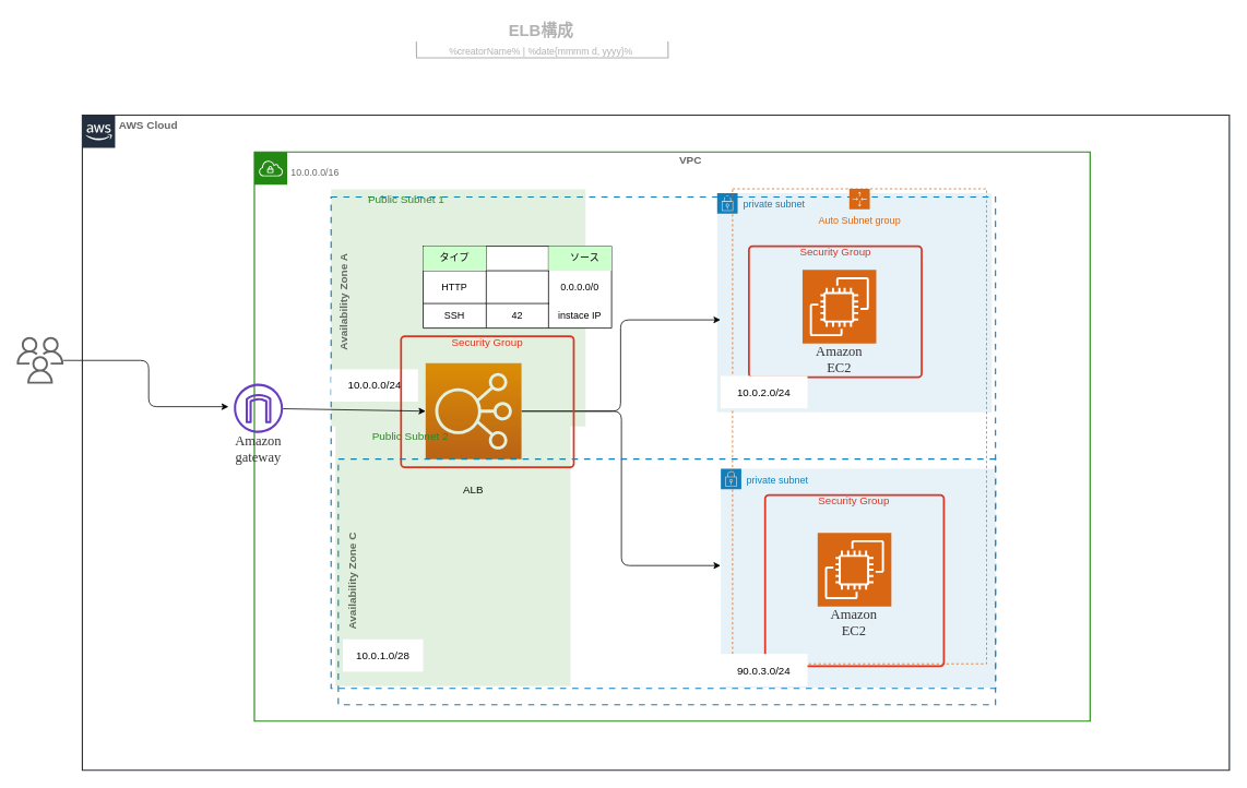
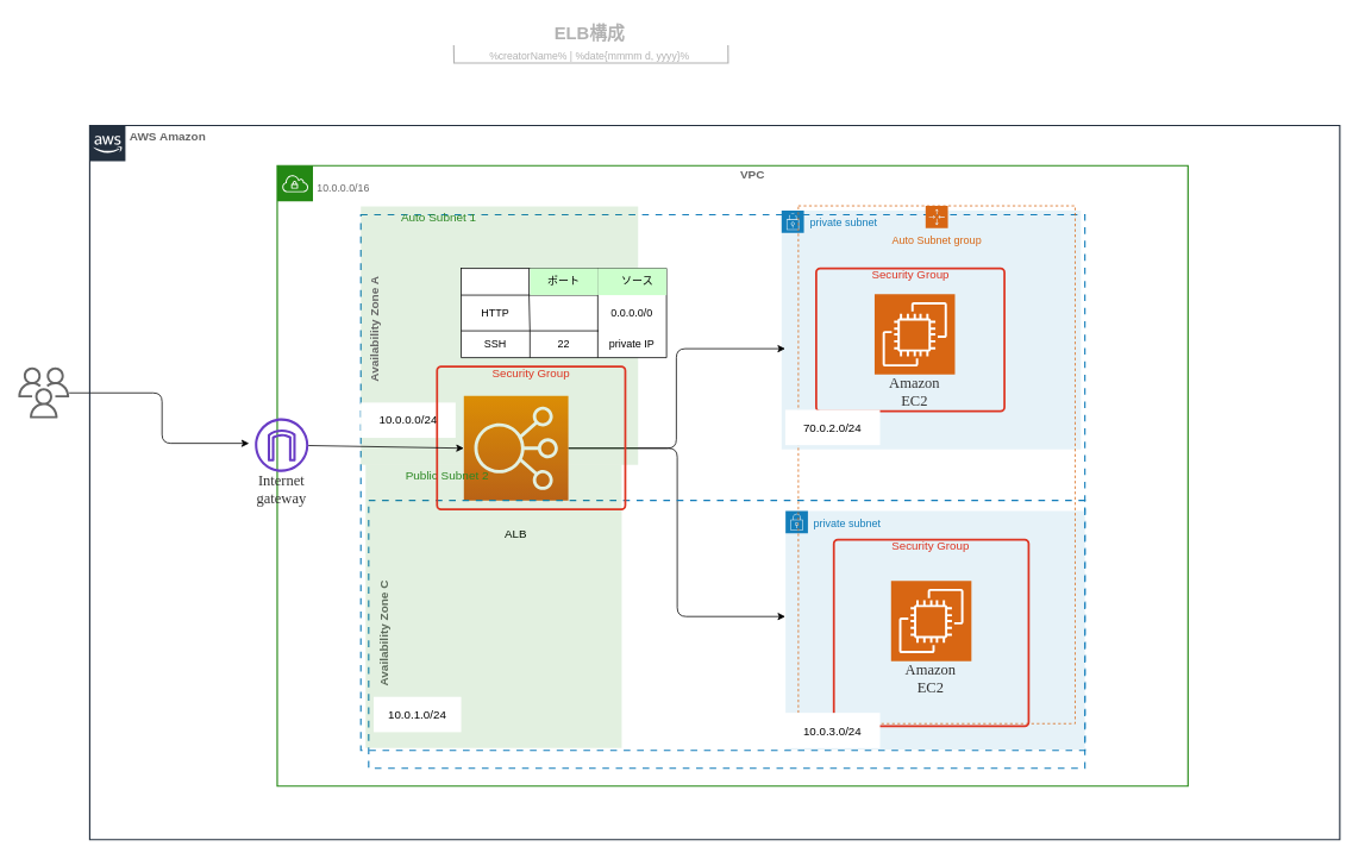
  <mxCell id="0" />
  <mxCell id="1" parent="0" />
  <mxCell id="2" style="edgeStyle=orthogonalEdgeStyle;html=1;entryX=-0.109;entryY=0.467;entryDx=0;entryDy=0;entryPerimeter=0;" parent="1" source="3" target="41" edge="1"><mxGeometry relative="1" as="geometry"><mxPoint x="150" y="510.5" as="targetPoint" /></mxGeometry></mxCell>
  <mxCell id="3" value="" style="html=1;overflow=block;blockSpacing=1;whiteSpace=wrap;shape=mxgraph.aws4.users;labelPosition=center;verticalLabelPosition=bottom;align=center;verticalAlign=top;pointerEvents=1;fontSize=13;spacing=0;strokeOpacity=100;fillOpacity=100;fillColor=#666666;strokeWidth=1.5;strokeColor=none;" parent="1" vertex="1"><mxGeometry x="20" y="411" width="57" height="57" as="geometry" /></mxCell>
  <mxCell id="4" value="&lt;div style=&quot;display: flex ; justify-content: center ; text-align: center ; align-items: baseline ; font-size: 0 ; line-height: 1.25 ; margin-top: -2px&quot;&gt;&lt;span&gt;&lt;span style=&quot;font-size: 13.3px ; color: #666666 ; font-weight: bold&quot;&gt;VPC&lt;br&gt;&lt;/span&gt;&lt;/span&gt;&lt;/div&gt;&lt;div style=&quot;display: flex ; justify-content: flex-start ; text-align: left ; align-items: baseline ; font-size: 0 ; line-height: 1.25 ; margin-top: -2px&quot;&gt;&lt;span&gt;&lt;span style=&quot;font-size: 13px ; color: #666666&quot;&gt;&lt;span style=&quot;font-size: 11.7px ; color: #666666&quot;&gt;10.0.0.0/16&lt;/span&gt;&lt;/span&gt;&lt;/span&gt;&lt;/div&gt;" style="html=1;overflow=block;blockSpacing=1;whiteSpace=wrap;shape=mxgraph.aws4.group;grIcon=mxgraph.aws4.group_vpc;verticalAlign=top;align=left;grIconSize=40;spacingLeft=45;spacingTop=5;fontColor=#2C8723;container=1;pointerEvents=0;collapsible=0;recursiveResize=0;fontSize=13;spacing=0;strokeColor=#248814;strokeOpacity=100;fillOpacity=0;fillColor=#000000;strokeWidth=1.5;" parent="1" vertex="1"><mxGeometry x="310" y="185" width="1020" height="695" as="geometry" /></mxCell>
- <mxCell id="5" value="AWS Cloud" style="html=1;overflow=block;blockSpacing=1;whiteSpace=wrap;shape=mxgraph.aws4.group;grIcon=mxgraph.aws4.group_aws_cloud_alt;verticalAlign=top;align=left;grIconSize=40;spacingLeft=45;spacingTop=5;container=1;pointerEvents=0;collapsible=0;recursiveResize=0;fontSize=13.3;fontColor=#666666;fontStyle=1;spacing=0;strokeColor=#232f3e;strokeOpacity=100;fillOpacity=0;fillColor=#000000;strokeWidth=1.5;" parent="1" vertex="1"><mxGeometry x="100" y="140" width="1400" height="800" as="geometry" /></mxCell>
+ <mxCell id="5" value="AWS Amazon" style="html=1;overflow=block;blockSpacing=1;whiteSpace=wrap;shape=mxgraph.aws4.group;grIcon=mxgraph.aws4.group_aws_cloud_alt;verticalAlign=top;align=left;grIconSize=40;spacingLeft=45;spacingTop=5;container=1;pointerEvents=0;collapsible=0;recursiveResize=0;fontSize=13.3;fontColor=#666666;fontStyle=1;spacing=0;strokeColor=#232f3e;strokeOpacity=100;fillOpacity=0;fillColor=#000000;strokeWidth=1.5;" parent="1" vertex="1"><mxGeometry x="100" y="140" width="1400" height="800" as="geometry" /></mxCell>
  <mxCell id="6" value="private subnet" style="points=[[0,0],[0.25,0],[0.5,0],[0.75,0],[1,0],[1,0.25],[1,0.5],[1,0.75],[1,1],[0.75,1],[0.5,1],[0.25,1],[0,1],[0,0.75],[0,0.5],[0,0.25]];outlineConnect=0;gradientColor=none;html=1;whiteSpace=wrap;fontSize=12;fontStyle=0;container=1;pointerEvents=0;collapsible=0;recursiveResize=0;shape=mxgraph.aws4.group;grIcon=mxgraph.aws4.group_security_group;grStroke=0;strokeColor=#147EBA;fillColor=#E6F2F8;verticalAlign=top;align=left;spacingLeft=30;fontColor=#147EBA;dashed=0;" parent="5" vertex="1"><mxGeometry x="774.852" y="95.278" width="335.218" height="267.442" as="geometry" /></mxCell>
  <mxCell id="7" style="edgeStyle=elbowEdgeStyle;html=1;exitX=1;exitY=0.5;exitDx=0;exitDy=0;exitPerimeter=0;entryX=0.633;entryY=0.25;entryDx=0;entryDy=0;entryPerimeter=0;" parent="5" source="9" target="15" edge="1"><mxGeometry relative="1" as="geometry" /></mxCell>
  <mxCell id="8" style="edgeStyle=elbowEdgeStyle;html=1;exitX=1;exitY=0.5;exitDx=0;exitDy=0;exitPerimeter=0;" parent="5" source="9" edge="1"><mxGeometry relative="1" as="geometry"><mxPoint x="779" y="550" as="targetPoint" /></mxGeometry></mxCell>
  <mxCell id="9" value="" style="sketch=0;points=[[0,0,0],[0.25,0,0],[0.5,0,0],[0.75,0,0],[1,0,0],[0,1,0],[0.25,1,0],[0.5,1,0],[0.75,1,0],[1,1,0],[0,0.25,0],[0,0.5,0],[0,0.75,0],[1,0.25,0],[1,0.5,0],[1,0.75,0]];outlineConnect=0;fontColor=#232F3E;gradientColor=#F78E04;gradientDirection=north;fillColor=#D05C17;strokeColor=#ffffff;dashed=0;verticalLabelPosition=bottom;verticalAlign=top;align=center;html=1;fontSize=12;fontStyle=0;aspect=fixed;shape=mxgraph.aws4.resourceIcon;resIcon=mxgraph.aws4.elastic_load_balancing;" parent="5" vertex="1"><mxGeometry x="419" y="303" width="117" height="117" as="geometry" /></mxCell>
  <mxCell id="10" value="ALB" style="html=1;overflow=block;blockSpacing=1;whiteSpace=wrap;fontSize=13;spacing=3.8;strokeOpacity=100;fillOpacity=100;fillColor=#ffffff;strokeWidth=0.8;strokeColor=none;" parent="5" vertex="1"><mxGeometry x="440.923" y="440" width="73.153" height="34" as="geometry" /></mxCell>
  <mxCell id="11" value="" style="group;dropTarget=0;pointerEvents=0;" parent="5" vertex="1"><mxGeometry x="210" y="420" width="904.54" height="300" as="geometry" /></mxCell>
  <mxCell id="12" value="" style="html=1;overflow=block;blockSpacing=1;whiteSpace=wrap;verticalAlign=top;dashed=1;dashPattern=5 5;fontColor=#0E82B8;strokeOpacity=100;strokeColor=#147eba;container=1;pointerEvents=0;collapsible=0;recursiveResize=0;fontSize=13;align=center;spacing=0;fillOpacity=0;fillColor=#000000;strokeWidth=1.5;" parent="11" vertex="1"><mxGeometry x="102.411" width="802.129" height="300" as="geometry" /></mxCell>
  <mxCell id="13" value="private subnet" style="points=[[0,0],[0.25,0],[0.5,0],[0.75,0],[1,0],[1,0.25],[1,0.5],[1,0.75],[1,1],[0.75,1],[0.5,1],[0.25,1],[0,1],[0,0.75],[0,0.5],[0,0.25]];outlineConnect=0;gradientColor=none;html=1;whiteSpace=wrap;fontSize=12;fontStyle=0;container=1;pointerEvents=0;collapsible=0;recursiveResize=0;shape=mxgraph.aws4.group;grIcon=mxgraph.aws4.group_security_group;grStroke=0;strokeColor=#147EBA;fillColor=#E6F2F8;verticalAlign=top;align=left;spacingLeft=30;fontColor=#147EBA;dashed=0;" parent="12" vertex="1"><mxGeometry x="466.911" y="11.628" width="335.218" height="267.442" as="geometry" /></mxCell>
  <mxCell id="14" value="Availability Zone C" style="html=1;overflow=block;blockSpacing=1;whiteSpace=wrap;fontSize=13.3;fontColor=#666666;fontStyle=1;align=center;spacing=3.8;verticalAlign=bottom;strokeOpacity=0;fillOpacity=0;rotation=-90;fillColor=#ffffff;strokeWidth=1.5;" parent="11" vertex="1"><mxGeometry y="133.721" width="229.758" height="31.395" as="geometry" /></mxCell>
  <mxCell id="15" value="" style="group;dropTarget=0;pointerEvents=0;" parent="5" vertex="1"><mxGeometry x="200" y="100" width="914.54" height="600" as="geometry" /></mxCell>
  <mxCell id="16" value="" style="html=1;overflow=block;blockSpacing=1;whiteSpace=wrap;verticalAlign=top;dashed=1;dashPattern=5 5;fontColor=#0E82B8;strokeOpacity=100;strokeColor=#147eba;container=1;pointerEvents=0;collapsible=0;recursiveResize=0;fontSize=13;align=center;spacing=0;fillOpacity=0;fillColor=#000000;strokeWidth=1.5;" parent="15" vertex="1"><mxGeometry x="103.618" width="810.922" height="600" as="geometry" /></mxCell>
  <mxCell id="17" value="Security Group" style="html=1;overflow=block;blockSpacing=1;whiteSpace=wrap;verticalAlign=top;container=1;pointerEvents=0;collapsible=0;recursiveResize=0;fontSize=13;fontColor=#dd3522;spacing=0;strokeColor=#dd3522;strokeOpacity=100;fillOpacity=0;rounded=1;absoluteArcSize=1;arcSize=9;fillColor=#ffffff;strokeWidth=2.3;" parent="16" vertex="1"><mxGeometry x="510" y="60" width="210.82" height="160" as="geometry" /></mxCell>
- <mxCell id="18" value="Public Subnet 1" style="html=1;overflow=block;blockSpacing=1;whiteSpace=wrap;shape=mxgraph.aws4.group;grIcon=mxgraph.aws4.group_security_group;grStroke=0;verticalAlign=top;align=left;grIconSize=40;spacingLeft=45;spacingTop=5;strokeColor=#2C8723;fontColor=#2C8723;fillOpacity=13;fillColor=#248814;container=1;pointerEvents=0;collapsible=0;recursiveResize=0;fontSize=13.3;spacing=0;strokeOpacity=0;strokeWidth=1.5;" parent="16" vertex="1"><mxGeometry y="-9.44" width="310.54" height="289.44" as="geometry" /></mxCell>
+ <mxCell id="18" value="Auto Subnet 1" style="html=1;overflow=block;blockSpacing=1;whiteSpace=wrap;shape=mxgraph.aws4.group;grIcon=mxgraph.aws4.group_security_group;grStroke=0;verticalAlign=top;align=left;grIconSize=40;spacingLeft=45;spacingTop=5;strokeColor=#2C8723;fontColor=#2C8723;fillOpacity=13;fillColor=#248814;container=1;pointerEvents=0;collapsible=0;recursiveResize=0;fontSize=13.3;spacing=0;strokeOpacity=0;strokeWidth=1.5;" parent="16" vertex="1"><mxGeometry y="-9.44" width="310.54" height="289.44" as="geometry" /></mxCell>
  <mxCell id="19" value="10.0.0.0/24" style="html=1;overflow=block;blockSpacing=1;whiteSpace=wrap;fontSize=13;spacing=3.8;strokeOpacity=100;fillOpacity=100;fillColor=#ffffff;strokeWidth=0.8;strokeColor=none;" parent="18" vertex="1"><mxGeometry x="0.006" y="219.767" width="106.078" height="39.535" as="geometry" /></mxCell>
  <mxCell id="20" value="Auto Subnet group" style="points=[[0,0],[0.25,0],[0.5,0],[0.75,0],[1,0],[1,0.25],[1,0.5],[1,0.75],[1,1],[0.75,1],[0.5,1],[0.25,1],[0,1],[0,0.75],[0,0.5],[0,0.25]];outlineConnect=0;gradientColor=none;html=1;whiteSpace=wrap;fontSize=12;fontStyle=0;container=1;pointerEvents=0;collapsible=0;recursiveResize=0;shape=mxgraph.aws4.groupCenter;grIcon=mxgraph.aws4.group_auto_scaling_group;grStroke=1;strokeColor=#D86613;fillColor=none;verticalAlign=top;align=center;fontColor=#D86613;dashed=1;spacingTop=25;" parent="16" vertex="1"><mxGeometry x="490" y="-10" width="310" height="580" as="geometry" /></mxCell>
  <mxCell id="21" value="Availability Zone A" style="html=1;overflow=block;blockSpacing=1;whiteSpace=wrap;fontSize=13.3;fontColor=#666666;fontStyle=1;align=center;spacing=3.8;verticalAlign=bottom;strokeOpacity=0;fillOpacity=0;rotation=-90;fillColor=#ffffff;strokeWidth=1.5;" parent="15" vertex="1"><mxGeometry y="115" width="232.464" height="27" as="geometry" /></mxCell>
  <mxCell id="22" value="Security Group" style="html=1;overflow=block;blockSpacing=1;whiteSpace=wrap;verticalAlign=top;container=1;pointerEvents=0;collapsible=0;recursiveResize=0;fontSize=13;fontColor=#dd3522;spacing=0;strokeColor=#dd3522;strokeOpacity=100;fillOpacity=0;rounded=1;absoluteArcSize=1;arcSize=9;fillColor=#ffffff;strokeWidth=2.3;" parent="5" vertex="1"><mxGeometry x="833.373" y="464.004" width="218.181" height="208.721" as="geometry" /></mxCell>
  <mxCell id="23" value="Public Subnet 2" style="html=1;overflow=block;blockSpacing=1;whiteSpace=wrap;shape=mxgraph.aws4.group;grIcon=mxgraph.aws4.group_security_group;grStroke=0;verticalAlign=top;align=left;grIconSize=40;spacingLeft=45;spacingTop=5;strokeColor=#2C8723;fontColor=#2C8723;fillOpacity=13;fillColor=#248814;container=1;pointerEvents=0;collapsible=0;recursiveResize=0;fontSize=13.3;spacing=0;strokeOpacity=0;strokeWidth=1.5;" parent="5" vertex="1"><mxGeometry x="309" y="380" width="286.77" height="317.44" as="geometry" /></mxCell>
- <mxCell id="24" value="10.0.2.0/24" style="html=1;overflow=block;blockSpacing=1;whiteSpace=wrap;fontSize=13;spacing=3.8;strokeOpacity=100;fillOpacity=100;fillColor=#ffffff;strokeWidth=0.8;strokeColor=none;" parent="5" vertex="1"><mxGeometry x="778.999" y="318.467" width="106.078" height="39.535" as="geometry" /></mxCell>
- <mxCell id="25" value="90.0.3.0/24" style="html=1;overflow=block;blockSpacing=1;whiteSpace=wrap;fontSize=13;spacing=3.8;strokeOpacity=100;fillOpacity=100;fillColor=#ffffff;strokeWidth=0.8;strokeColor=none;" parent="5" vertex="1"><mxGeometry x="778.999" y="657.907" width="106.078" height="39.535" as="geometry" /></mxCell>
+ <mxCell id="24" value="70.0.2.0/24" style="html=1;overflow=block;blockSpacing=1;whiteSpace=wrap;fontSize=13;spacing=3.8;strokeOpacity=100;fillOpacity=100;fillColor=#ffffff;strokeWidth=0.8;strokeColor=none;" parent="5" vertex="1"><mxGeometry x="778.999" y="318.467" width="106.078" height="39.535" as="geometry" /></mxCell>
+ <mxCell id="25" value="10.0.3.0/24" style="html=1;overflow=block;blockSpacing=1;whiteSpace=wrap;fontSize=13;spacing=3.8;strokeOpacity=100;fillOpacity=100;fillColor=#ffffff;strokeWidth=0.8;strokeColor=none;" parent="5" vertex="1"><mxGeometry x="778.999" y="657.907" width="106.078" height="39.535" as="geometry" /></mxCell>
  <mxCell id="26" value="Amazon EC2" style="html=1;overflow=block;blockSpacing=1;whiteSpace=wrap;shape=mxgraph.aws4.resourceIcon;resIcon=mxgraph.aws4.ec2;verticalLabelPosition=bottom;align=center;verticalAlign=top;strokeColor=#ffffff;pointerEvents=1;fontSize=16.7;fontFamily=Lucid JP;fontColor=#333333;spacing=0;strokeOpacity=100;rounded=1;absoluteArcSize=1;arcSize=9;fillColor=#d86613;strokeWidth=2.3;" parent="5" vertex="1"><mxGeometry x="879" y="189" width="90" height="90" as="geometry" /></mxCell>
  <mxCell id="27" value="Amazon EC2" style="html=1;overflow=block;blockSpacing=1;whiteSpace=wrap;shape=mxgraph.aws4.resourceIcon;resIcon=mxgraph.aws4.ec2;verticalLabelPosition=bottom;align=center;verticalAlign=top;strokeColor=#ffffff;pointerEvents=1;fontSize=16.7;fontFamily=Lucid JP;fontColor=#333333;spacing=0;strokeOpacity=100;rounded=1;absoluteArcSize=1;arcSize=9;fillColor=#d86613;strokeWidth=2.3;" parent="5" vertex="1"><mxGeometry x="897.46" y="510" width="90" height="90" as="geometry" /></mxCell>
  <mxCell id="28" value="Security Group" style="html=1;overflow=block;blockSpacing=1;whiteSpace=wrap;verticalAlign=top;container=1;pointerEvents=0;collapsible=0;recursiveResize=0;fontSize=13;fontColor=#dd3522;spacing=0;strokeColor=#dd3522;strokeOpacity=100;fillOpacity=0;rounded=1;absoluteArcSize=1;arcSize=9;fillColor=#ffffff;strokeWidth=2.3;" parent="5" vertex="1"><mxGeometry x="388.998" y="270" width="210.82" height="160" as="geometry" /></mxCell>
  <mxCell id="29" value="" style="shape=table;html=1;whiteSpace=wrap;startSize=0;container=1;collapsible=0;childLayout=tableLayout;" parent="5" vertex="1"><mxGeometry x="416" y="160" width="230" height="100" as="geometry" /></mxCell>
  <mxCell id="30" value="" style="shape=partialRectangle;html=1;whiteSpace=wrap;collapsible=0;dropTarget=0;pointerEvents=0;fillColor=none;top=0;left=0;bottom=0;right=0;points=[[0,0.5],[1,0.5]];portConstraint=eastwest;" parent="29" vertex="1"><mxGeometry width="230" height="30" as="geometry" /></mxCell>
- <mxCell id="31" value="タイプ" style="shape=partialRectangle;html=1;whiteSpace=wrap;connectable=0;fillColor=#CCFFCC;top=0;left=0;bottom=0;right=0;overflow=hidden;pointerEvents=1;" parent="30" vertex="1"><mxGeometry width="77" height="30" as="geometry"><mxRectangle width="77" height="30" as="alternateBounds" /></mxGeometry></mxCell>
+ <mxCell id="32" value="ポート" style="shape=partialRectangle;html=1;whiteSpace=wrap;connectable=0;fillColor=#CCFFCC;top=0;left=0;bottom=0;right=0;overflow=hidden;pointerEvents=1;" parent="30" vertex="1"><mxGeometry x="77" width="76" height="30" as="geometry"><mxRectangle width="76" height="30" as="alternateBounds" /></mxGeometry></mxCell>
  <mxCell id="33" value="　ソース" style="shape=partialRectangle;html=1;whiteSpace=wrap;connectable=0;fillColor=#CCFFCC;top=0;left=0;bottom=0;right=0;overflow=hidden;pointerEvents=1;" parent="30" vertex="1"><mxGeometry x="153" width="77" height="30" as="geometry"><mxRectangle width="77" height="30" as="alternateBounds" /></mxGeometry></mxCell>
  <mxCell id="34" value="" style="shape=partialRectangle;html=1;whiteSpace=wrap;collapsible=0;dropTarget=0;pointerEvents=0;fillColor=none;top=0;left=0;bottom=0;right=0;points=[[0,0.5],[1,0.5]];portConstraint=eastwest;" parent="29" vertex="1"><mxGeometry y="30" width="230" height="40" as="geometry" /></mxCell>
  <mxCell id="35" value="HTTP" style="shape=partialRectangle;html=1;whiteSpace=wrap;connectable=0;fillColor=none;top=0;left=0;bottom=0;right=0;overflow=hidden;pointerEvents=1;" parent="34" vertex="1"><mxGeometry width="77" height="40" as="geometry"><mxRectangle width="77" height="40" as="alternateBounds" /></mxGeometry></mxCell>
  <mxCell id="36" value="0.0.0.0/0" style="shape=partialRectangle;html=1;whiteSpace=wrap;connectable=0;fillColor=none;top=0;left=0;bottom=0;right=0;overflow=hidden;pointerEvents=1;" parent="34" vertex="1"><mxGeometry x="153" width="77" height="40" as="geometry"><mxRectangle width="77" height="40" as="alternateBounds" /></mxGeometry></mxCell>
  <mxCell id="37" value="" style="shape=partialRectangle;html=1;whiteSpace=wrap;collapsible=0;dropTarget=0;pointerEvents=0;fillColor=none;top=0;left=0;bottom=0;right=0;points=[[0,0.5],[1,0.5]];portConstraint=eastwest;" parent="29" vertex="1"><mxGeometry y="70" width="230" height="30" as="geometry" /></mxCell>
  <mxCell id="38" value="SSH" style="shape=partialRectangle;html=1;whiteSpace=wrap;connectable=0;fillColor=none;top=0;left=0;bottom=0;right=0;overflow=hidden;pointerEvents=1;" parent="37" vertex="1"><mxGeometry width="77" height="30" as="geometry"><mxRectangle width="77" height="30" as="alternateBounds" /></mxGeometry></mxCell>
- <mxCell id="39" value="42" style="shape=partialRectangle;html=1;whiteSpace=wrap;connectable=0;fillColor=none;top=0;left=0;bottom=0;right=0;overflow=hidden;pointerEvents=1;" parent="37" vertex="1"><mxGeometry x="77" width="76" height="30" as="geometry"><mxRectangle width="76" height="30" as="alternateBounds" /></mxGeometry></mxCell>
- <mxCell id="40" value="instace IP" style="shape=partialRectangle;html=1;whiteSpace=wrap;connectable=0;fillColor=none;top=0;left=0;bottom=0;right=0;overflow=hidden;pointerEvents=1;" parent="37" vertex="1"><mxGeometry x="153" width="77" height="30" as="geometry"><mxRectangle width="77" height="30" as="alternateBounds" /></mxGeometry></mxCell>
- <mxCell id="41" value="Amazon gateway" style="html=1;overflow=block;blockSpacing=1;whiteSpace=wrap;shape=mxgraph.aws4.internet_gateway;labelPosition=center;verticalLabelPosition=bottom;align=center;verticalAlign=top;pointerEvents=1;fontSize=16.7;fontFamily=Lucid JP;fontColor=#333333;spacing=0;strokeColor=#5e5e5e;strokeOpacity=100;rounded=1;absoluteArcSize=1;arcSize=9;fillColor=#693cc5;strokeWidth=2.3;" parent="5" vertex="1"><mxGeometry x="180" y="328" width="70" height="60" as="geometry" /></mxCell>
+ <mxCell id="39" value="22" style="shape=partialRectangle;html=1;whiteSpace=wrap;connectable=0;fillColor=none;top=0;left=0;bottom=0;right=0;overflow=hidden;pointerEvents=1;" parent="37" vertex="1"><mxGeometry x="77" width="76" height="30" as="geometry"><mxRectangle width="76" height="30" as="alternateBounds" /></mxGeometry></mxCell>
+ <mxCell id="40" value="private IP" style="shape=partialRectangle;html=1;whiteSpace=wrap;connectable=0;fillColor=none;top=0;left=0;bottom=0;right=0;overflow=hidden;pointerEvents=1;" parent="37" vertex="1"><mxGeometry x="153" width="77" height="30" as="geometry"><mxRectangle width="77" height="30" as="alternateBounds" /></mxGeometry></mxCell>
+ <mxCell id="41" value="Internet gateway" style="html=1;overflow=block;blockSpacing=1;whiteSpace=wrap;shape=mxgraph.aws4.internet_gateway;labelPosition=center;verticalLabelPosition=bottom;align=center;verticalAlign=top;pointerEvents=1;fontSize=16.7;fontFamily=Lucid JP;fontColor=#333333;spacing=0;strokeColor=#5e5e5e;strokeOpacity=100;rounded=1;absoluteArcSize=1;arcSize=9;fillColor=#693cc5;strokeWidth=2.3;" parent="5" vertex="1"><mxGeometry x="180" y="328" width="70" height="60" as="geometry" /></mxCell>
  <mxCell id="42" style="edgeStyle=none;html=1;entryX=0;entryY=0.5;entryDx=0;entryDy=0;entryPerimeter=0;" parent="5" source="41" target="9" edge="1"><mxGeometry relative="1" as="geometry" /></mxCell>
- <mxCell id="43" value="10.0.1.0/28" style="html=1;overflow=block;blockSpacing=1;whiteSpace=wrap;fontSize=13;spacing=3.8;strokeOpacity=100;fillOpacity=100;fillColor=#ffffff;strokeWidth=0.8;strokeColor=none;" parent="5" vertex="1"><mxGeometry x="318.046" y="639.997" width="97.959" height="39.535" as="geometry" /></mxCell>
+ <mxCell id="43" value="10.0.1.0/24" style="html=1;overflow=block;blockSpacing=1;whiteSpace=wrap;fontSize=13;spacing=3.8;strokeOpacity=100;fillOpacity=100;fillColor=#ffffff;strokeWidth=0.8;strokeColor=none;" parent="5" vertex="1"><mxGeometry x="318.046" y="639.997" width="97.959" height="39.535" as="geometry" /></mxCell>
  <mxCell id="44" value="" style="group;dropTarget=0;pointerEvents=0;" parent="1" vertex="1"><mxGeometry x="340" y="20" width="640" height="45" as="geometry" /></mxCell>
  <mxCell id="45" value="ELB構成" style="points=[[0.262,0.967,0],[0.742,0.967,0]];html=1;overflow=block;blockSpacing=1;whiteSpace=wrap;fontSize=19.7;fontColor=#b2b2b2;fontStyle=1;align=center;spacingLeft=7;spacingRight=7;spacingTop=2;spacing=3;strokeOpacity=0;fillOpacity=0;rounded=1;absoluteArcSize=1;arcSize=12;fillColor=#ffffff;strokeWidth=1.5;" parent="44" vertex="1"><mxGeometry width="640" height="31" as="geometry" /></mxCell>
  <mxCell id="46" value="%creatorName%  |  %date{mmmm d, yyyy}%" style="html=1;overflow=block;blockSpacing=1;whiteSpace=wrap;fontSize=11.5;fontColor=#b2b2b2;align=center;spacingLeft=7;spacingRight=7;spacingTop=2;spacing=3;strokeOpacity=0;fillOpacity=0;rounded=1;absoluteArcSize=1;arcSize=12;fillColor=#ffffff;strokeWidth=1.5;dashed=1;" parent="44" vertex="1"><mxGeometry y="31" width="640" height="14" as="geometry" /></mxCell>
  <mxCell id="47" value="" style="html=1;jettySize=18;whiteSpace=wrap;fontSize=13;fontFamily=Helvetica;strokeColor=#b2b2b2;strokeOpacity=100;strokeWidth=1.5;rounded=0;startArrow=none;endArrow=none;exitX=0.262;exitY=0.967;exitPerimeter=0;entryX=0.742;entryY=0.967;entryPerimeter=0;" parent="44" source="45" target="45" edge="1"><mxGeometry width="100" height="100" relative="1" as="geometry"><Array as="points"><mxPoint x="168" y="50" generated="1" /><mxPoint x="475" y="50" generated="1" /></Array></mxGeometry></mxCell>
